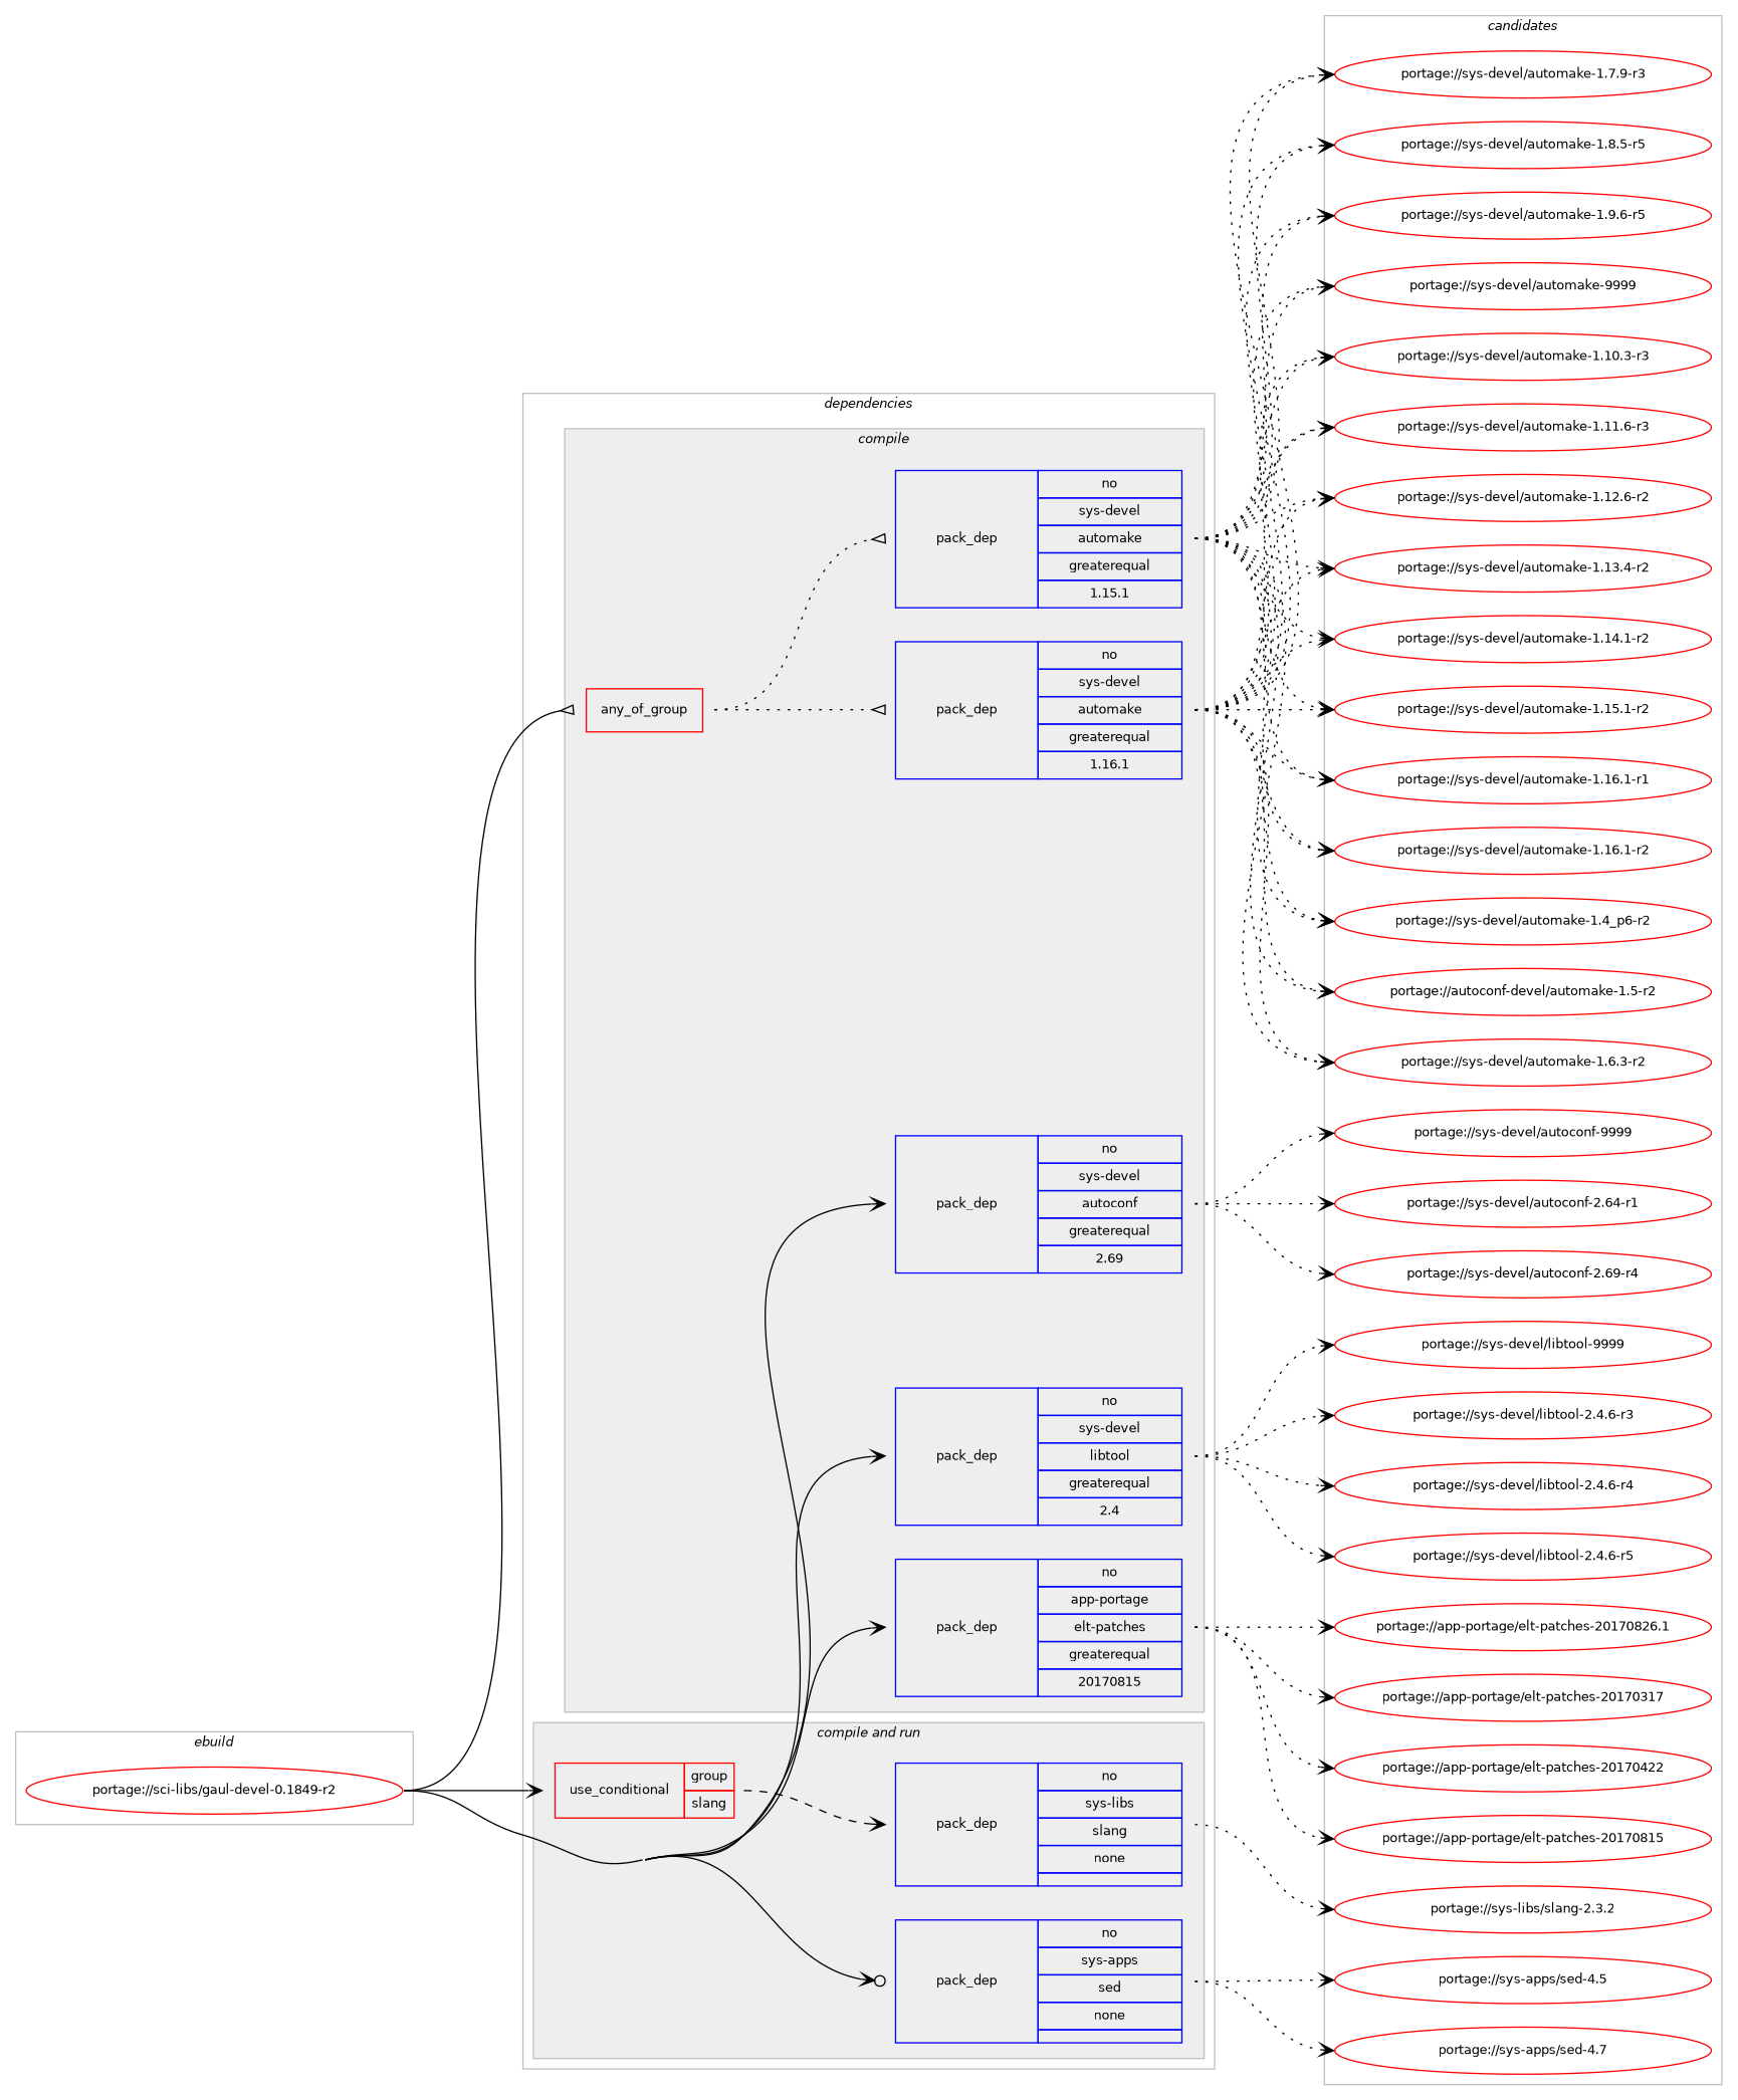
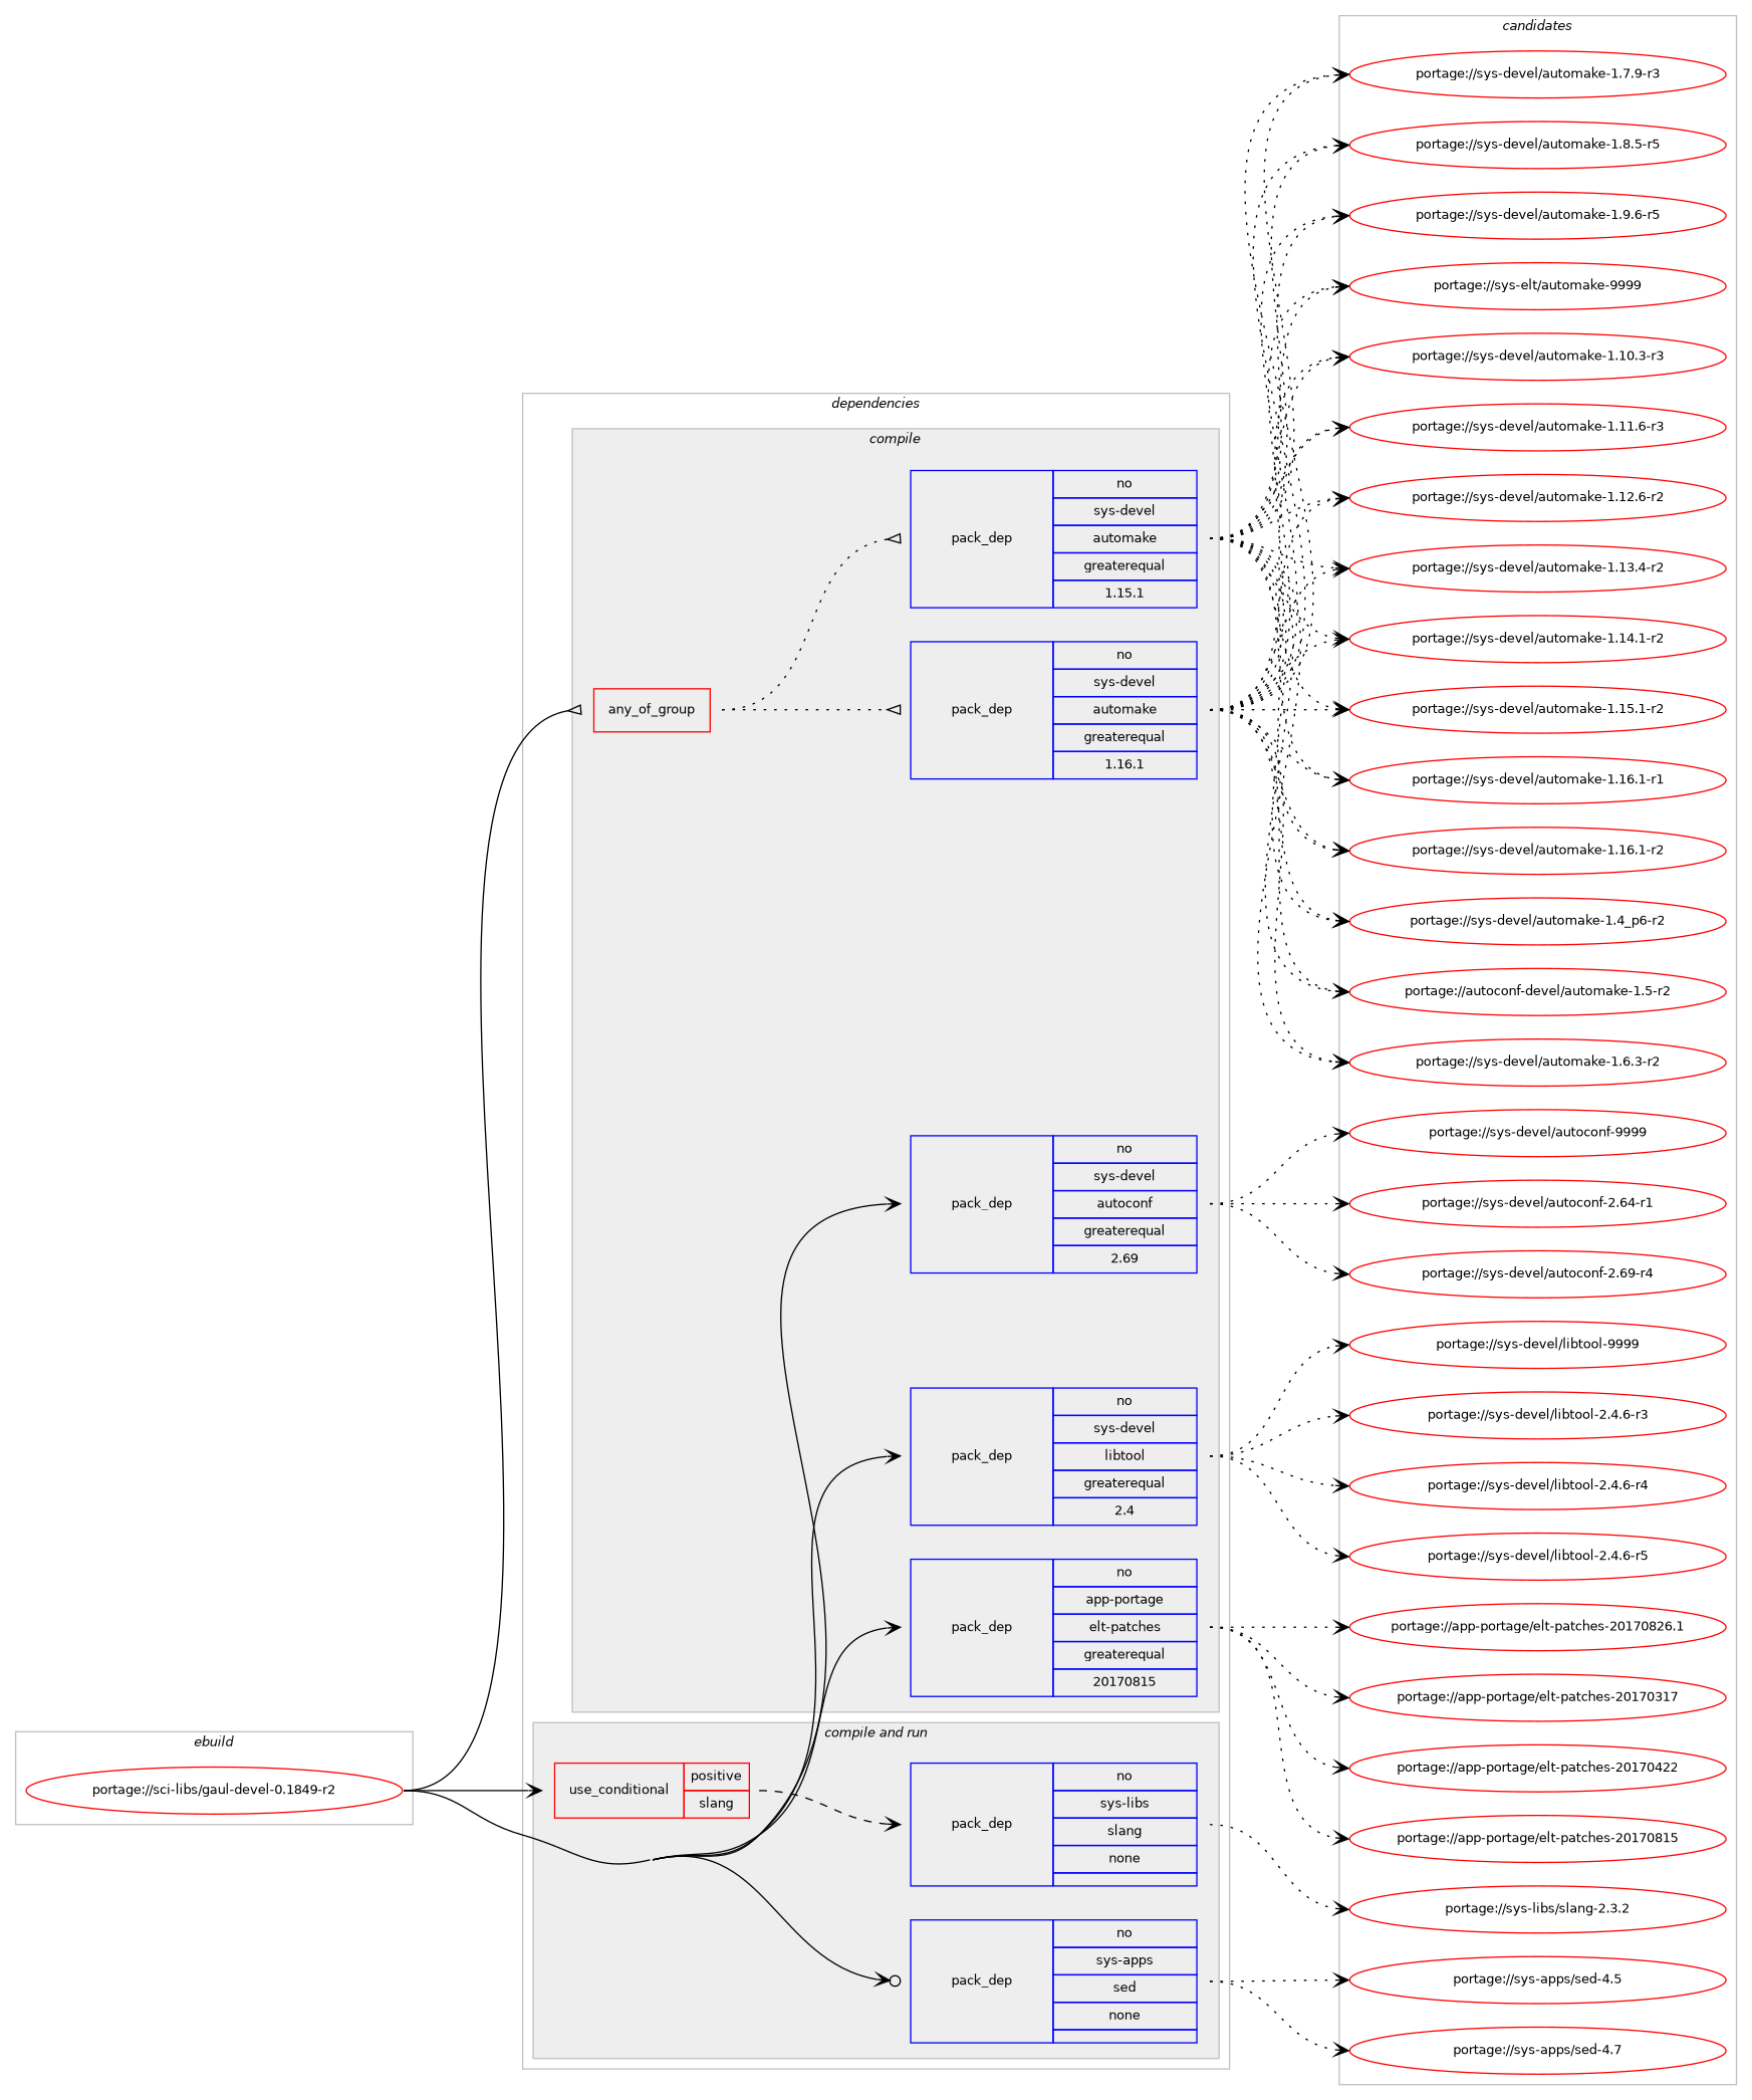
  digraph {
    compound=true
    concentrate=true
    fontname=Helvetica
    fontsize=10
    newrank=true
    rankdir=LR
    ranksep=1.5
    node [color=red fontname=Helvetica fontsize=10]
    edge [arrowhead=vee headport=w style=dotted tailport=e weight=100]
    n1 [label="portage://sci-libs/gaul-devel-0.1849-r2" width=4]
    n2 [color=blue label=<<TABLE BORDER="0" CELLBORDER="1" CELLSPACING="0" CELLPADDING="4" WIDTH="220"><TR><TD ROWSPAN="6" CELLPADDING="30">pack_dep</TD></TR><TR><TD WIDTH="110">no</TD></TR><TR><TD>sys-devel</TD></TR><TR><TD>automake</TD></TR><TR><TD>greaterequal</TD></TR><TR><TD>1.16.1</TD></TR></TABLE>> shape=none]
    n3 [color=blue label=<<TABLE BORDER="0" CELLBORDER="1" CELLSPACING="0" CELLPADDING="4" WIDTH="220"><TR><TD ROWSPAN="6" CELLPADDING="30">pack_dep</TD></TR><TR><TD WIDTH="110">no</TD></TR><TR><TD>sys-devel</TD></TR><TR><TD>automake</TD></TR><TR><TD>greaterequal</TD></TR><TR><TD>1.15.1</TD></TR></TABLE>> shape=none]
    n4 [label=<<TABLE BORDER="0" CELLBORDER="1" CELLSPACING="0" CELLPADDING="4"><TR><TD CELLPADDING="10">any_of_group</TD></TR></TABLE>> shape=none]
    n5 [color=blue label=<<TABLE BORDER="0" CELLBORDER="1" CELLSPACING="0" CELLPADDING="4" WIDTH="220"><TR><TD ROWSPAN="6" CELLPADDING="30">pack_dep</TD></TR><TR><TD WIDTH="110">no</TD></TR><TR><TD>app-portage</TD></TR><TR><TD>elt-patches</TD></TR><TR><TD>greaterequal</TD></TR><TR><TD>20170815</TD></TR></TABLE>> shape=none]
    n6 [color=blue label=<<TABLE BORDER="0" CELLBORDER="1" CELLSPACING="0" CELLPADDING="4" WIDTH="220"><TR><TD ROWSPAN="6" CELLPADDING="30">pack_dep</TD></TR><TR><TD WIDTH="110">no</TD></TR><TR><TD>sys-devel</TD></TR><TR><TD>autoconf</TD></TR><TR><TD>greaterequal</TD></TR><TR><TD>2.69</TD></TR></TABLE>> shape=none]
    n7 [color=blue label=<<TABLE BORDER="0" CELLBORDER="1" CELLSPACING="0" CELLPADDING="4" WIDTH="220"><TR><TD ROWSPAN="6" CELLPADDING="30">pack_dep</TD></TR><TR><TD WIDTH="110">no</TD></TR><TR><TD>sys-devel</TD></TR><TR><TD>libtool</TD></TR><TR><TD>greaterequal</TD></TR><TR><TD>2.4</TD></TR></TABLE>> shape=none]
    n8 [color=blue label=<<TABLE BORDER="0" CELLBORDER="1" CELLSPACING="0" CELLPADDING="4" WIDTH="220"><TR><TD ROWSPAN="6" CELLPADDING="30">pack_dep</TD></TR><TR><TD WIDTH="110">no</TD></TR><TR><TD>sys-libs</TD></TR><TR><TD>slang</TD></TR><TR><TD>none</TD></TR><TR><TD></TD></TR></TABLE>> shape=none]
-   n9 [label=<<TABLE BORDER="0" CELLBORDER="1" CELLSPACING="0" CELLPADDING="4"><TR><TD ROWSPAN="3" CELLPADDING="10">use_conditional</TD></TR><TR><TD>group</TD></TR><TR><TD>slang</TD></TR></TABLE>> shape=none]
+   n9 [label=<<TABLE BORDER="0" CELLBORDER="1" CELLSPACING="0" CELLPADDING="4"><TR><TD ROWSPAN="3" CELLPADDING="10">use_conditional</TD></TR><TR><TD>positive</TD></TR><TR><TD>slang</TD></TR></TABLE>> shape=none]
    n10 [color=blue label=<<TABLE BORDER="0" CELLBORDER="1" CELLSPACING="0" CELLPADDING="4" WIDTH="220"><TR><TD ROWSPAN="6" CELLPADDING="30">pack_dep</TD></TR><TR><TD WIDTH="110">no</TD></TR><TR><TD>sys-apps</TD></TR><TR><TD>sed</TD></TR><TR><TD>none</TD></TR><TR><TD></TD></TR></TABLE>> shape=none]
    n11 [label="portage://sys-devel/automake-1.10.3-r3" width=4]
    n12 [label="portage://sys-devel/automake-1.11.6-r3" width=4]
    n13 [label="portage://sys-devel/automake-1.12.6-r2" width=4]
    n14 [label="portage://sys-devel/automake-1.13.4-r2" width=4]
    n15 [label="portage://sys-devel/automake-1.14.1-r2" width=4]
    n16 [label="portage://sys-devel/automake-1.15.1-r2" width=4]
    n17 [label="portage://sys-devel/automake-1.16.1-r1" width=4]
    n18 [label="portage://sys-devel/automake-1.16.1-r2" width=4]
    n19 [label="portage://sys-devel/automake-1.4_p6-r2" width=4]
    n20 [label="portage://autoconf-devel/automake-1.5-r2" width=4]
    n21 [label="portage://sys-devel/automake-1.6.3-r2" width=4]
    n22 [label="portage://sys-devel/automake-1.7.9-r3" width=4]
    n23 [label="portage://sys-devel/automake-1.8.5-r5" width=4]
    n24 [label="portage://sys-devel/automake-1.9.6-r5" width=4]
-   n25 [label="portage://sys-devel/automake-9999" width=4]
+   n25 [label="portage://sys-elt/automake-9999" width=4]
    n26 [label="portage://app-portage/elt-patches-20170317" width=4]
    n27 [label="portage://app-portage/elt-patches-20170422" width=4]
    n28 [label="portage://app-portage/elt-patches-20170815" width=4]
    n29 [label="portage://app-portage/elt-patches-20170826.1" width=4]
    n30 [label="portage://sys-devel/autoconf-2.64-r1" width=4]
    n31 [label="portage://sys-devel/autoconf-2.69-r4" width=4]
    n32 [label="portage://sys-devel/autoconf-9999" width=4]
    n33 [label="portage://sys-devel/libtool-2.4.6-r3" width=4]
    n34 [label="portage://sys-devel/libtool-2.4.6-r4" width=4]
    n35 [label="portage://sys-devel/libtool-2.4.6-r5" width=4]
    n36 [label="portage://sys-devel/libtool-9999" width=4]
    n37 [label="portage://sys-libs/slang-2.3.2" width=4]
    n38 [label="portage://sys-apps/sed-4.5" width=4]
    n39 [label="portage://sys-apps/sed-4.7" width=4]
    subgraph cluster_1 {
      color=gray
      label=<<i>ebuild</i>>
      rank=same
      n1
    }
    subgraph cluster_2 {
      color=gray
      label=<<i>dependencies</i>>
      subgraph cluster_3 {
        color=gray
        fillcolor="#eeeeee"
        label=<<i>compile</i>>
        style=filled
        subgraph sub_4 {
          color=gray
          fillcolor="#eeeeee"
          label=<<i>compile</i>>
          style=filled
          n4
          subgraph sub_5 {
            color=gray
            fillcolor="#eeeeee"
            label=<<i>compile</i>>
            style=filled
            n2
          }
          subgraph sub_6 {
            color=gray
            fillcolor="#eeeeee"
            label=<<i>compile</i>>
            style=filled
            n3
          }
        }
        subgraph sub_7 {
          color=gray
          fillcolor="#eeeeee"
          label=<<i>compile</i>>
          style=filled
          n5
        }
        subgraph sub_8 {
          color=gray
          fillcolor="#eeeeee"
          label=<<i>compile</i>>
          style=filled
          n6
        }
        subgraph sub_9 {
          color=gray
          fillcolor="#eeeeee"
          label=<<i>compile</i>>
          style=filled
          n7
        }
      }
      subgraph cluster_10 {
        color=gray
        fillcolor="#eeeeee"
        label=<<i>compile and run</i>>
        style=filled
        subgraph sub_11 {
          color=gray
          fillcolor="#eeeeee"
          label=<<i>compile and run</i>>
          style=filled
          n9
          subgraph sub_12 {
            color=gray
            fillcolor="#eeeeee"
            label=<<i>compile and run</i>>
            style=filled
            n8
          }
        }
        subgraph sub_13 {
          color=gray
          fillcolor="#eeeeee"
          label=<<i>compile and run</i>>
          style=filled
          n10
        }
      }
      subgraph cluster_14 {
        color=gray
        fillcolor="#eeeeee"
        label=<<i>run</i>>
        style=filled
      }
    }
    subgraph cluster_15 {
      color=gray
      label=<<i>candidates</i>>
      rank=same
      subgraph sub_16 {
        color=black
        label=<<i>candidates</i>>
        nodesep=1
        rank=same
        n11
        n12
        n13
        n14
        n15
        n16
        n17
        n18
        n19
        n20
        n21
        n22
        n23
        n24
        n25
      }
      subgraph sub_17 {
        color=black
        label=<<i>candidates</i>>
        nodesep=1
        rank=same
        n11
        n12
        n13
        n14
        n15
        n16
        n17
        n18
        n19
        n20
        n21
        n22
        n23
        n24
        n25
      }
      subgraph sub_18 {
        color=black
        label=<<i>candidates</i>>
        nodesep=1
        rank=same
        n26
        n27
        n28
        n29
      }
      subgraph sub_19 {
        color=black
        label=<<i>candidates</i>>
        nodesep=1
        rank=same
        n30
        n31
        n32
      }
      subgraph sub_20 {
        color=black
        label=<<i>candidates</i>>
        nodesep=1
        rank=same
        n33
        n34
        n35
        n36
      }
      subgraph sub_21 {
        color=black
        label=<<i>candidates</i>>
        nodesep=1
        rank=same
        n37
      }
      subgraph sub_22 {
        color=black
        label=<<i>candidates</i>>
        nodesep=1
        rank=same
        n38
        n39
      }
    }
    n1 -> n4 [arrowhead=oinv style=solid weight=20]
    n1 -> n5 [style=solid weight=20]
    n1 -> n6 [style=solid weight=20]
    n1 -> n7 [style=solid weight=20]
    n1 -> n9 [style=solid weight=20]
    n1 -> n10 [arrowhead=odotvee style=solid weight=20]
    n2 -> n11
    n2 -> n12
    n2 -> n13
    n2 -> n14
    n2 -> n15
    n2 -> n16
    n2 -> n17
    n2 -> n18
    n2 -> n19
    n2 -> n20
    n2 -> n21
    n2 -> n22
    n2 -> n23
    n2 -> n24
    n2 -> n25
    n3 -> n11
    n3 -> n12
    n3 -> n13
    n3 -> n14
    n3 -> n15
    n3 -> n16
    n3 -> n17
    n3 -> n18
    n3 -> n19
    n3 -> n20
    n3 -> n21
    n3 -> n22
    n3 -> n23
    n3 -> n24
    n3 -> n25
    n4 -> n2 [arrowhead=oinv weight=20]
    n4 -> n3 [arrowhead=oinv weight=20]
    n5 -> n26
    n5 -> n27
    n5 -> n28
    n5 -> n29
    n6 -> n30
    n6 -> n31
    n6 -> n32
    n7 -> n33
    n7 -> n34
    n7 -> n35
    n7 -> n36
    n8 -> n37
    n9 -> n8 [style=dashed weight=20]
    n10 -> n38
    n10 -> n39
  }
